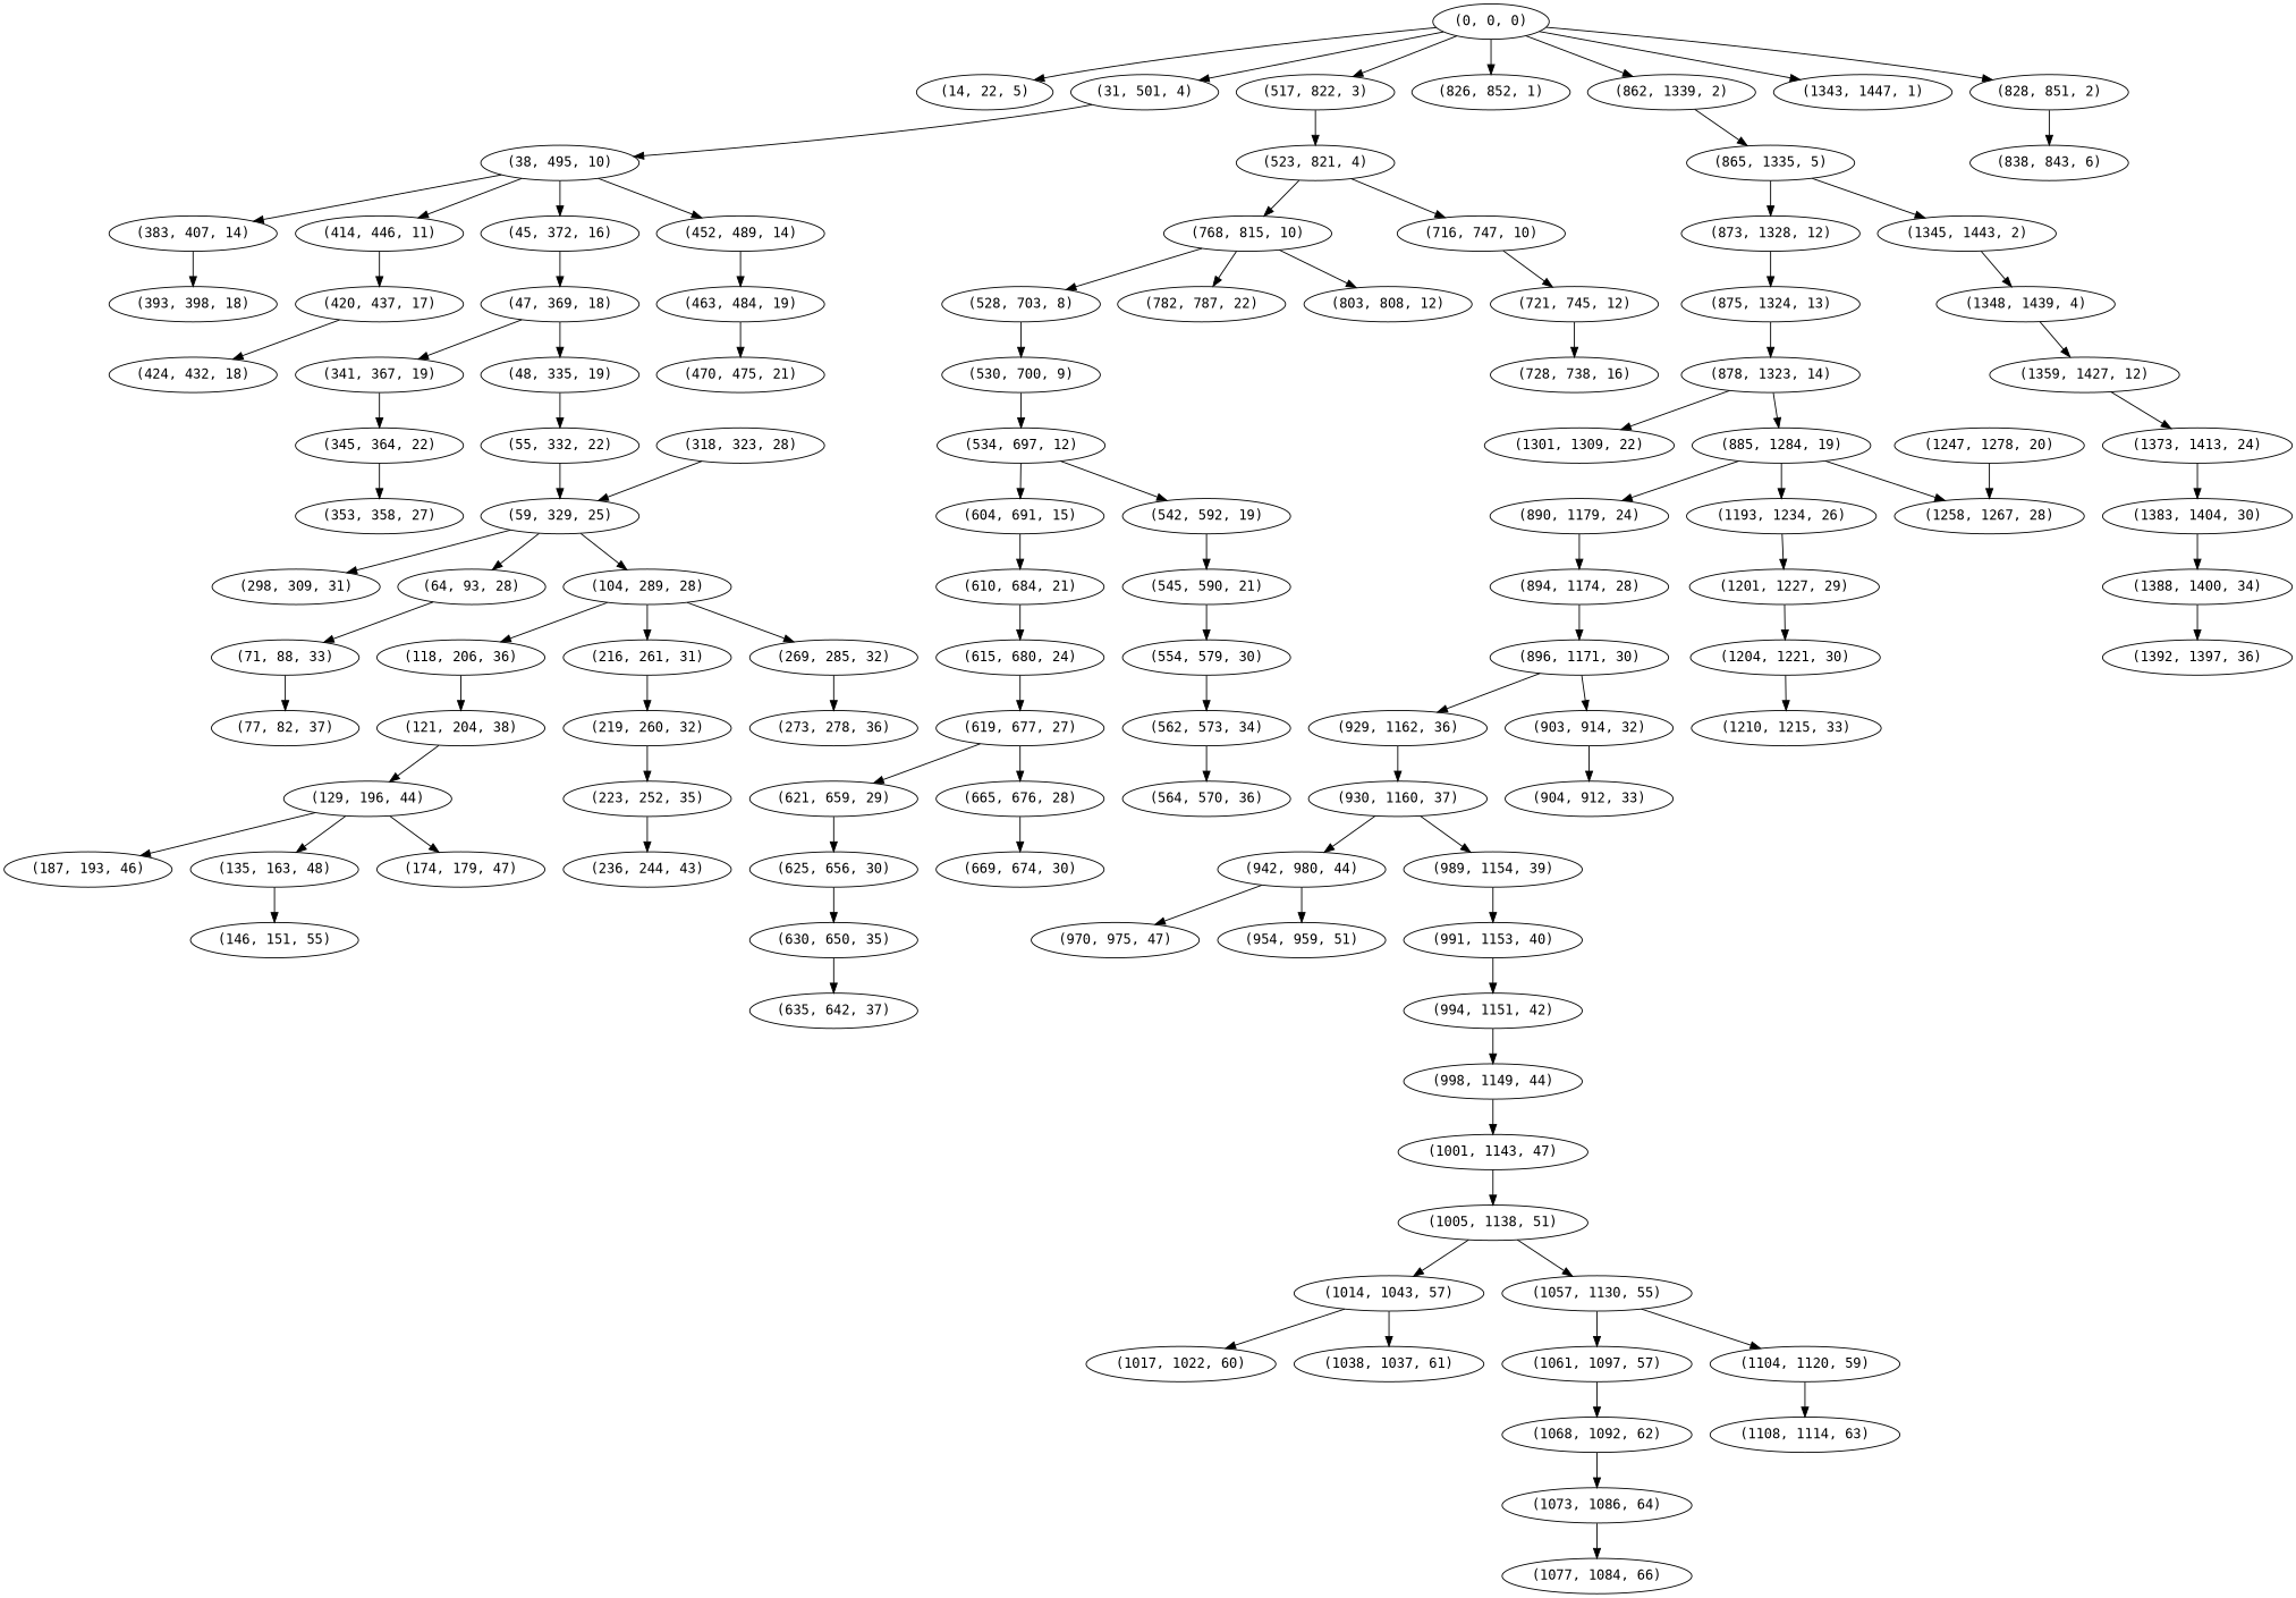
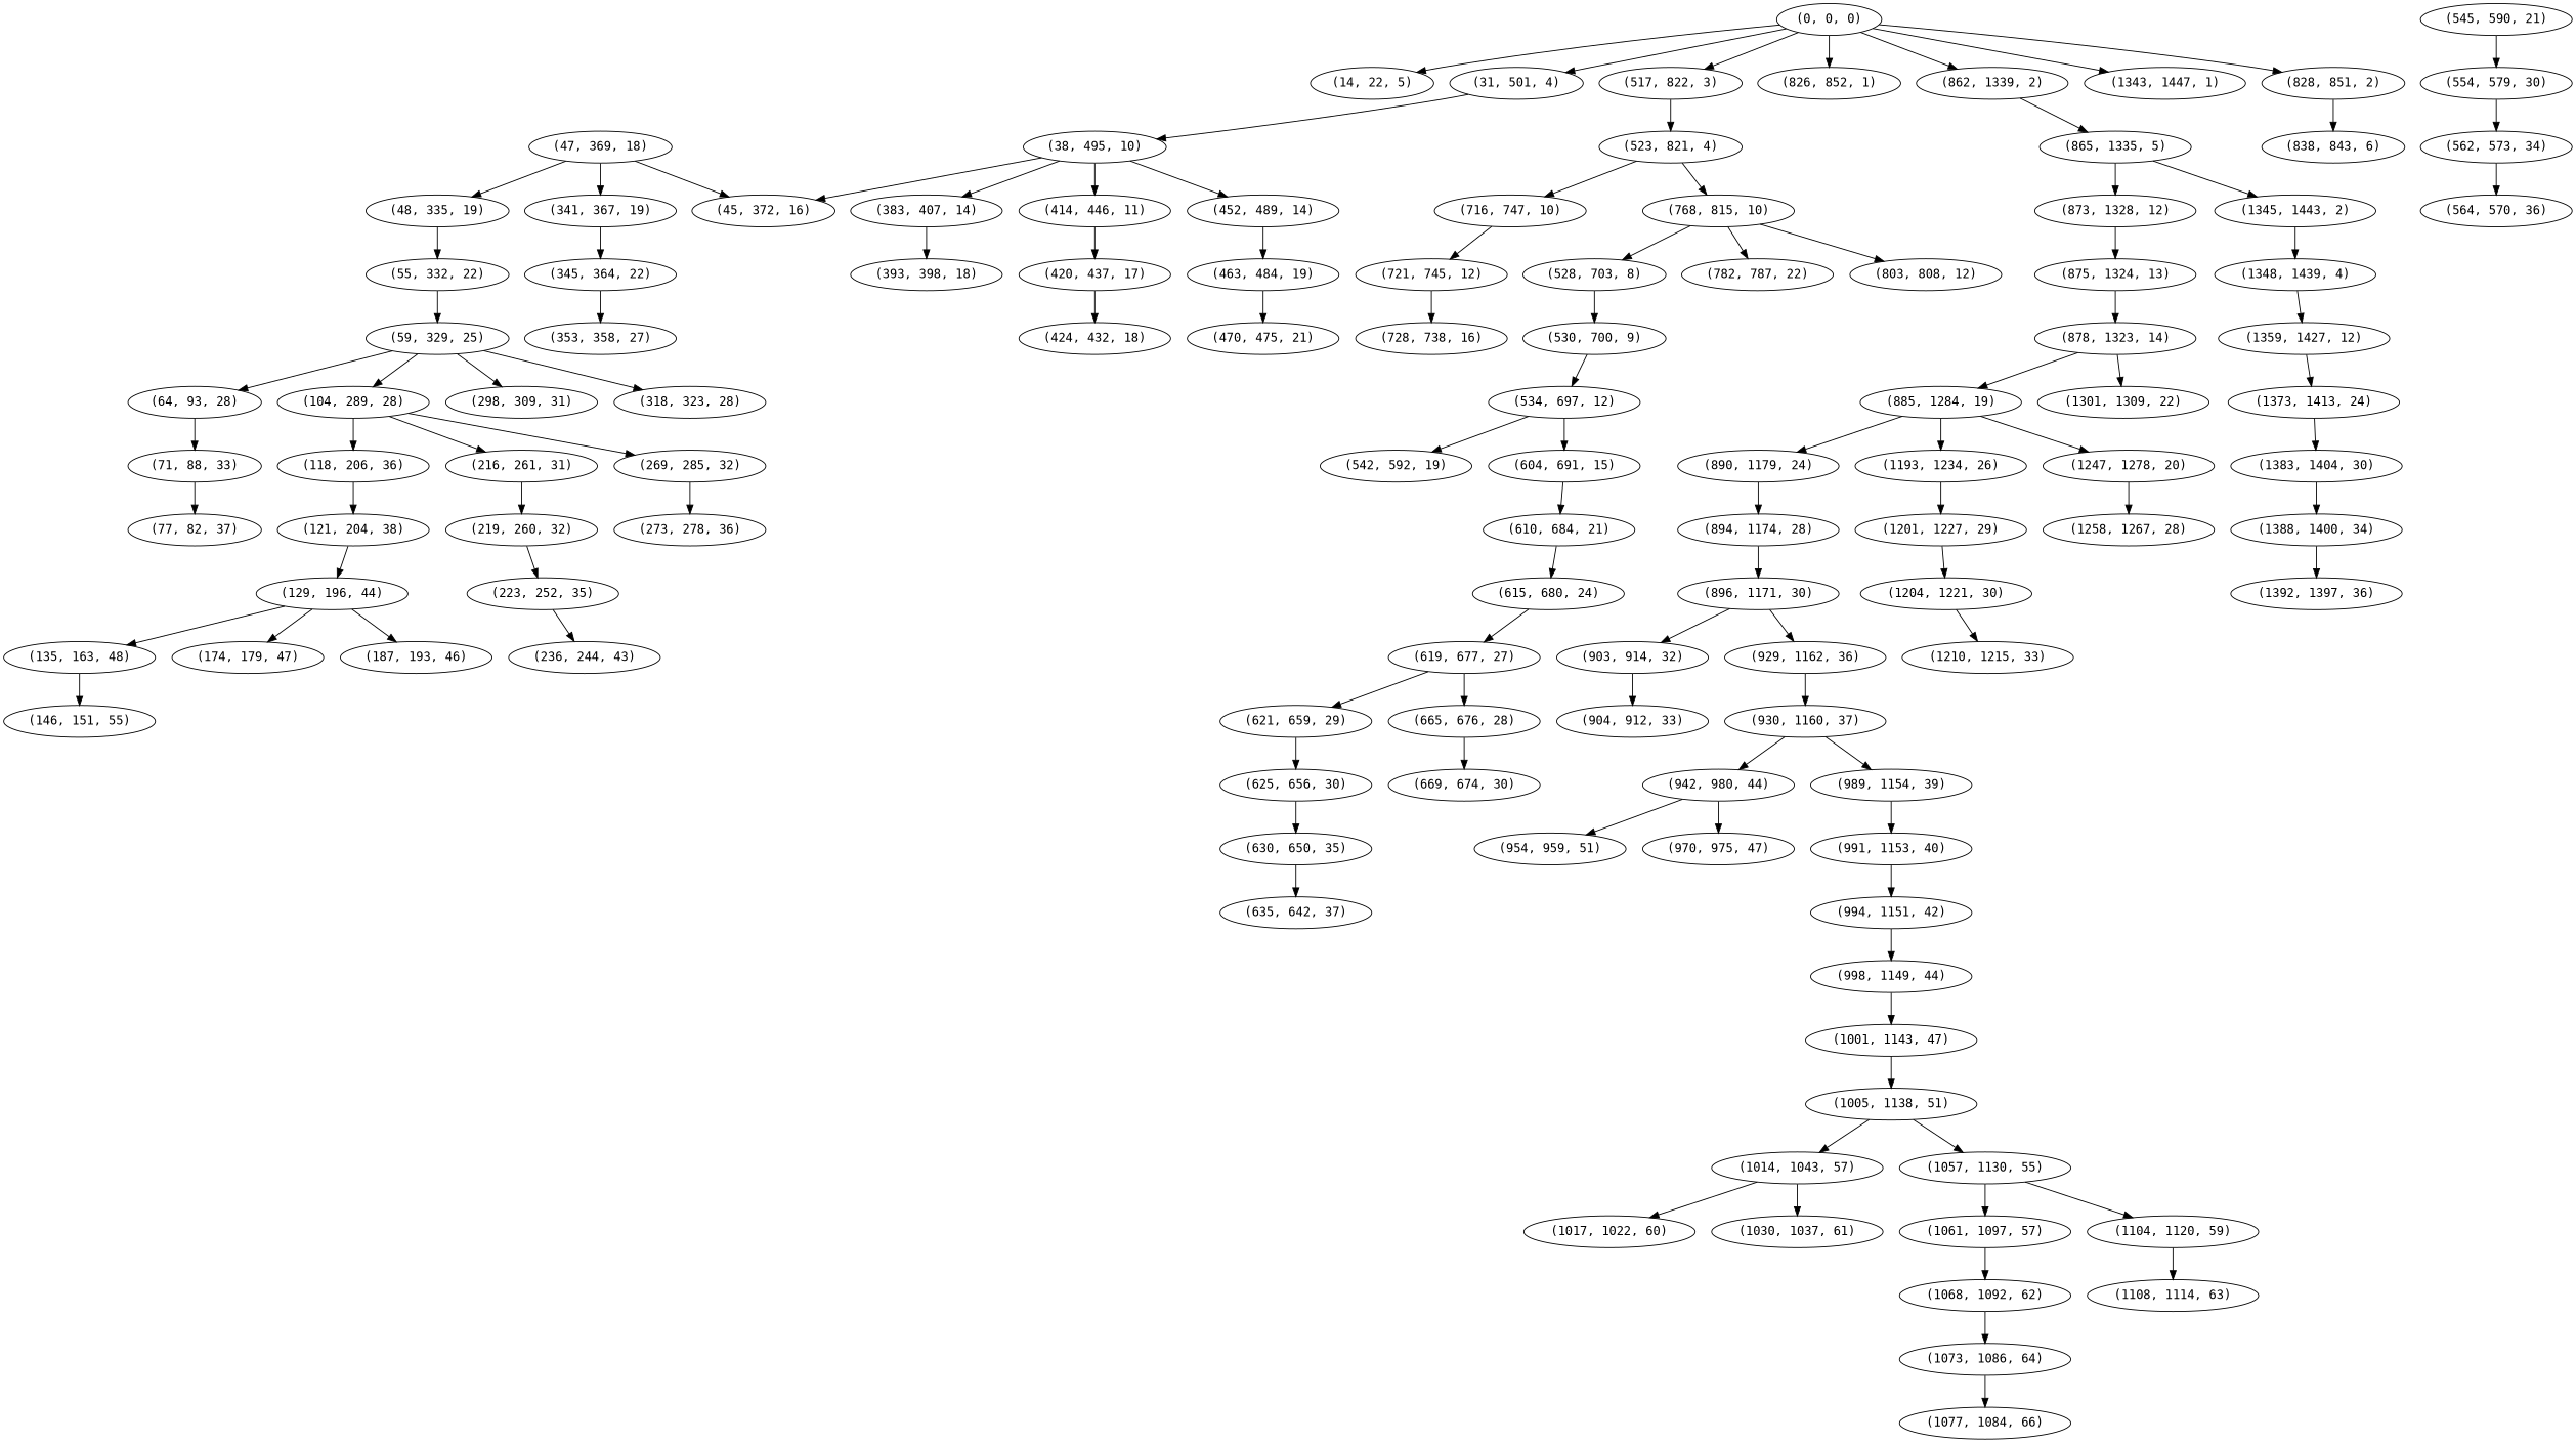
  digraph {
    fontname="DejaVu Sans Mono"
    node [fontname="DejaVu Sans Mono"]
    edge [fontname="DejaVu Sans Mono"]
    "(0, 0, 0)"
    "(14, 22, 5)"
    "(31, 501, 4)"
    "(517, 822, 3)"
    "(826, 852, 1)"
    "(862, 1339, 2)"
    "(1343, 1447, 1)"
    "(828, 851, 2)"
    "(38, 495, 10)"
    "(523, 821, 4)"
    "(865, 1335, 5)"
    "(45, 372, 16)"
    "(383, 407, 14)"
    "(414, 446, 11)"
    "(452, 489, 14)"
    "(47, 369, 18)"
    "(393, 398, 18)"
    "(420, 437, 17)"
    "(463, 484, 19)"
    "(48, 335, 19)"
    "(341, 367, 19)"
    "(55, 332, 22)"
    "(345, 364, 22)"
    "(59, 329, 25)"
    "(64, 93, 28)"
    "(104, 289, 28)"
    "(298, 309, 31)"
    "(318, 323, 28)"
    "(71, 88, 33)"
    "(118, 206, 36)"
    "(216, 261, 31)"
    "(269, 285, 32)"
    "(77, 82, 37)"
    "(121, 204, 38)"
    "(219, 260, 32)"
    "(273, 278, 36)"
    "(129, 196, 44)"
    "(135, 163, 48)"
    "(174, 179, 47)"
    "(187, 193, 46)"
    "(146, 151, 55)"
    "(223, 252, 35)"
    "(236, 244, 43)"
    "(353, 358, 27)"
    "(424, 432, 18)"
    "(470, 475, 21)"
    "(716, 747, 10)"
    "(768, 815, 10)"
    "(528, 703, 8)"
    "(530, 700, 9)"
    "(721, 745, 12)"
    "(782, 787, 22)"
    "(803, 808, 12)"
    "(534, 697, 12)"
    "(542, 592, 19)"
    "(604, 691, 15)"
    "(545, 590, 21)"
    "(610, 684, 21)"
    "(554, 579, 30)"
    "(562, 573, 34)"
    "(564, 570, 36)"
    "(615, 680, 24)"
    "(619, 677, 27)"
    "(621, 659, 29)"
    "(665, 676, 28)"
    "(625, 656, 30)"
    "(669, 674, 30)"
    "(630, 650, 35)"
    "(635, 642, 37)"
    "(728, 738, 16)"
    "(838, 843, 6)"
    "(873, 1328, 12)"
    "(1345, 1443, 2)"
    "(875, 1324, 13)"
    "(878, 1323, 14)"
    "(885, 1284, 19)"
    "(1301, 1309, 22)"
    "(890, 1179, 24)"
    "(1193, 1234, 26)"
    "(1247, 1278, 20)"
    "(894, 1174, 28)"
    "(1201, 1227, 29)"
    "(1258, 1267, 28)"
    "(896, 1171, 30)"
    "(903, 914, 32)"
    "(929, 1162, 36)"
    "(904, 912, 33)"
    "(930, 1160, 37)"
    "(942, 980, 44)"
    "(989, 1154, 39)"
    "(954, 959, 51)"
    "(970, 975, 47)"
    "(991, 1153, 40)"
    "(994, 1151, 42)"
    "(998, 1149, 44)"
    "(1001, 1143, 47)"
    "(1005, 1138, 51)"
    "(1014, 1043, 57)"
    "(1057, 1130, 55)"
    "(1017, 1022, 60)"
-   "(1030, 1037, 61)" [label="(1038, 1037, 61)"]
+   "(1030, 1037, 61)"
    "(1061, 1097, 57)"
    "(1104, 1120, 59)"
    "(1068, 1092, 62)"
    "(1108, 1114, 63)"
    "(1073, 1086, 64)"
    "(1077, 1084, 66)"
    "(1204, 1221, 30)"
    "(1210, 1215, 33)"
    "(1348, 1439, 4)"
    "(1359, 1427, 12)"
    "(1373, 1413, 24)"
    "(1383, 1404, 30)"
    "(1388, 1400, 34)"
    "(1392, 1397, 36)"
    "(0, 0, 0)" -> "(14, 22, 5)"
    "(0, 0, 0)" -> "(31, 501, 4)"
    "(0, 0, 0)" -> "(517, 822, 3)"
    "(0, 0, 0)" -> "(826, 852, 1)"
    "(0, 0, 0)" -> "(862, 1339, 2)"
    "(0, 0, 0)" -> "(1343, 1447, 1)"
    "(0, 0, 0)" -> "(828, 851, 2)"
    "(31, 501, 4)" -> "(38, 495, 10)"
    "(517, 822, 3)" -> "(523, 821, 4)"
    "(862, 1339, 2)" -> "(865, 1335, 5)"
    "(828, 851, 2)" -> "(838, 843, 6)"
    "(38, 495, 10)" -> "(45, 372, 16)"
    "(38, 495, 10)" -> "(383, 407, 14)"
    "(38, 495, 10)" -> "(414, 446, 11)"
    "(38, 495, 10)" -> "(452, 489, 14)"
    "(523, 821, 4)" -> "(716, 747, 10)"
    "(523, 821, 4)" -> "(768, 815, 10)"
    "(865, 1335, 5)" -> "(873, 1328, 12)"
    "(865, 1335, 5)" -> "(1345, 1443, 2)"
-   "(45, 372, 16)" -> "(47, 369, 18)"
+   "(47, 369, 18)" -> "(45, 372, 16)"
    "(383, 407, 14)" -> "(393, 398, 18)"
    "(414, 446, 11)" -> "(420, 437, 17)"
    "(452, 489, 14)" -> "(463, 484, 19)"
    "(47, 369, 18)" -> "(48, 335, 19)"
    "(47, 369, 18)" -> "(341, 367, 19)"
    "(420, 437, 17)" -> "(424, 432, 18)"
    "(463, 484, 19)" -> "(470, 475, 21)"
    "(48, 335, 19)" -> "(55, 332, 22)"
    "(341, 367, 19)" -> "(345, 364, 22)"
    "(55, 332, 22)" -> "(59, 329, 25)"
    "(345, 364, 22)" -> "(353, 358, 27)"
    "(59, 329, 25)" -> "(64, 93, 28)"
    "(59, 329, 25)" -> "(104, 289, 28)"
    "(59, 329, 25)" -> "(298, 309, 31)"
-   "(318, 323, 28)" -> "(59, 329, 25)"
+   "(59, 329, 25)" -> "(318, 323, 28)"
    "(64, 93, 28)" -> "(71, 88, 33)"
    "(104, 289, 28)" -> "(118, 206, 36)"
    "(104, 289, 28)" -> "(216, 261, 31)"
    "(104, 289, 28)" -> "(269, 285, 32)"
    "(71, 88, 33)" -> "(77, 82, 37)"
    "(118, 206, 36)" -> "(121, 204, 38)"
    "(216, 261, 31)" -> "(219, 260, 32)"
    "(269, 285, 32)" -> "(273, 278, 36)"
    "(121, 204, 38)" -> "(129, 196, 44)"
    "(219, 260, 32)" -> "(223, 252, 35)"
    "(129, 196, 44)" -> "(135, 163, 48)"
    "(129, 196, 44)" -> "(174, 179, 47)"
    "(129, 196, 44)" -> "(187, 193, 46)"
    "(135, 163, 48)" -> "(146, 151, 55)"
    "(223, 252, 35)" -> "(236, 244, 43)"
    "(716, 747, 10)" -> "(721, 745, 12)"
    "(768, 815, 10)" -> "(528, 703, 8)"
    "(768, 815, 10)" -> "(782, 787, 22)"
    "(768, 815, 10)" -> "(803, 808, 12)"
    "(528, 703, 8)" -> "(530, 700, 9)"
    "(530, 700, 9)" -> "(534, 697, 12)"
    "(721, 745, 12)" -> "(728, 738, 16)"
    "(534, 697, 12)" -> "(542, 592, 19)"
    "(534, 697, 12)" -> "(604, 691, 15)"
-   "(542, 592, 19)" -> "(545, 590, 21)"
    "(604, 691, 15)" -> "(610, 684, 21)"
    "(545, 590, 21)" -> "(554, 579, 30)"
    "(610, 684, 21)" -> "(615, 680, 24)"
    "(554, 579, 30)" -> "(562, 573, 34)"
    "(562, 573, 34)" -> "(564, 570, 36)"
    "(615, 680, 24)" -> "(619, 677, 27)"
    "(619, 677, 27)" -> "(621, 659, 29)"
    "(619, 677, 27)" -> "(665, 676, 28)"
    "(621, 659, 29)" -> "(625, 656, 30)"
    "(665, 676, 28)" -> "(669, 674, 30)"
    "(625, 656, 30)" -> "(630, 650, 35)"
    "(630, 650, 35)" -> "(635, 642, 37)"
    "(873, 1328, 12)" -> "(875, 1324, 13)"
    "(1345, 1443, 2)" -> "(1348, 1439, 4)"
    "(875, 1324, 13)" -> "(878, 1323, 14)"
    "(878, 1323, 14)" -> "(885, 1284, 19)"
    "(878, 1323, 14)" -> "(1301, 1309, 22)"
    "(885, 1284, 19)" -> "(890, 1179, 24)"
    "(885, 1284, 19)" -> "(1193, 1234, 26)"
-   "(885, 1284, 19)" -> "(1258, 1267, 28)"
+   "(885, 1284, 19)" -> "(1247, 1278, 20)"
    "(890, 1179, 24)" -> "(894, 1174, 28)"
    "(1193, 1234, 26)" -> "(1201, 1227, 29)"
    "(1247, 1278, 20)" -> "(1258, 1267, 28)"
    "(894, 1174, 28)" -> "(896, 1171, 30)"
    "(1201, 1227, 29)" -> "(1204, 1221, 30)"
    "(896, 1171, 30)" -> "(903, 914, 32)"
    "(896, 1171, 30)" -> "(929, 1162, 36)"
    "(903, 914, 32)" -> "(904, 912, 33)"
    "(929, 1162, 36)" -> "(930, 1160, 37)"
    "(930, 1160, 37)" -> "(942, 980, 44)"
    "(930, 1160, 37)" -> "(989, 1154, 39)"
    "(942, 980, 44)" -> "(954, 959, 51)"
    "(942, 980, 44)" -> "(970, 975, 47)"
    "(989, 1154, 39)" -> "(991, 1153, 40)"
    "(991, 1153, 40)" -> "(994, 1151, 42)"
    "(994, 1151, 42)" -> "(998, 1149, 44)"
    "(998, 1149, 44)" -> "(1001, 1143, 47)"
    "(1001, 1143, 47)" -> "(1005, 1138, 51)"
    "(1005, 1138, 51)" -> "(1014, 1043, 57)"
    "(1005, 1138, 51)" -> "(1057, 1130, 55)"
    "(1014, 1043, 57)" -> "(1017, 1022, 60)"
    "(1014, 1043, 57)" -> "(1030, 1037, 61)"
    "(1057, 1130, 55)" -> "(1061, 1097, 57)"
    "(1057, 1130, 55)" -> "(1104, 1120, 59)"
    "(1061, 1097, 57)" -> "(1068, 1092, 62)"
    "(1104, 1120, 59)" -> "(1108, 1114, 63)"
    "(1068, 1092, 62)" -> "(1073, 1086, 64)"
    "(1073, 1086, 64)" -> "(1077, 1084, 66)"
    "(1204, 1221, 30)" -> "(1210, 1215, 33)"
    "(1348, 1439, 4)" -> "(1359, 1427, 12)"
    "(1359, 1427, 12)" -> "(1373, 1413, 24)"
    "(1373, 1413, 24)" -> "(1383, 1404, 30)"
    "(1383, 1404, 30)" -> "(1388, 1400, 34)"
    "(1388, 1400, 34)" -> "(1392, 1397, 36)"
  }
